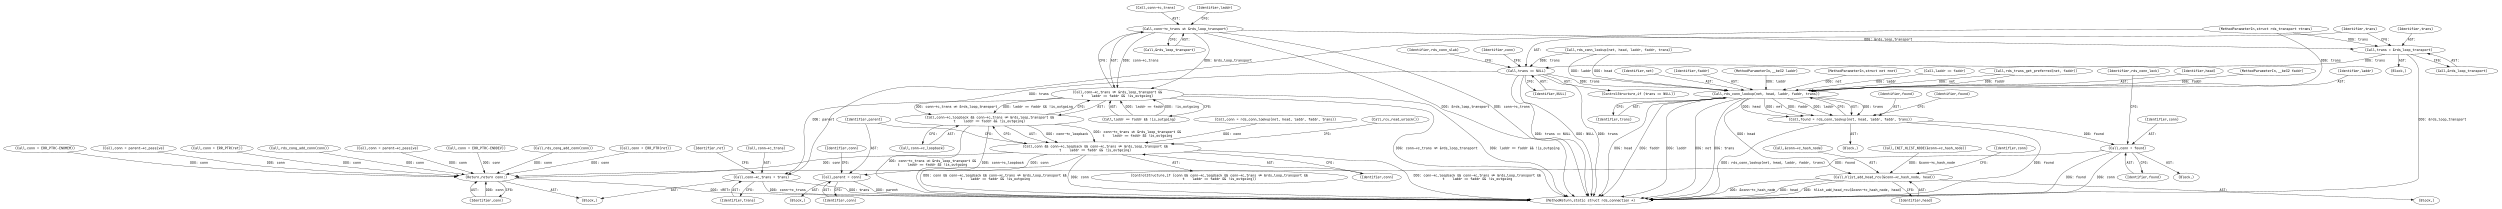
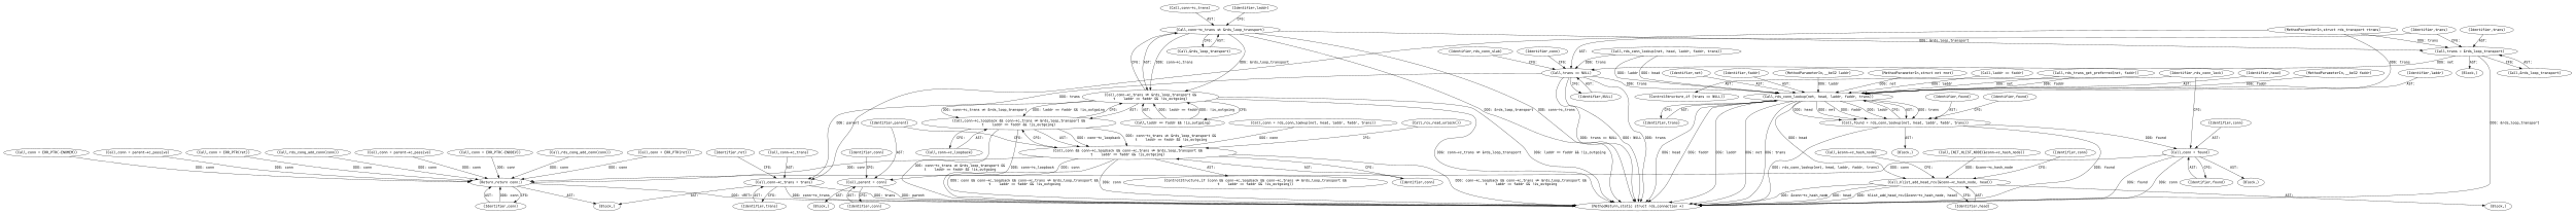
  digraph {
    fontname="JetBrains Mono"
    node [fontname="JetBrains Mono"]
    edge [fontname="JetBrains Mono"]
    n1 [label="(Call,conn->c_trans != &rds_loop_transport)"]
    n2 [label="(Call,conn->c_trans != &rds_loop_transport &&\n\t    laddr == faddr && !is_outgoing)"]
    n3 [label="(Call,trans = &rds_loop_transport)"]
    n4 [label="(Call,&rds_loop_transport)"]
    n5 [label="(MethodReturn,static struct rds_connection *)"]
    n6 [label="(Call,conn->c_loopback && conn->c_trans != &rds_loop_transport &&\n\t    laddr == faddr && !is_outgoing)"]
    n7 [label="(Call,laddr == faddr && !is_outgoing)"]
    n8 [label="(Call,trans == NULL)"]
    n9 [label="(Block,)"]
    n10 [label="(Call,&rds_loop_transport)"]
    n11 [label="(Call,conn && conn->c_loopback && conn->c_trans != &rds_loop_transport &&\n\t    laddr == faddr && !is_outgoing)"]
    n12 [label="(Call,conn->c_loopback)"]
    n13 [label="(Call,parent = conn)"]
    n14 [label="(Return,return conn;)"]
    n15 [label="(ControlStructure,if (conn && conn->c_loopback && conn->c_trans != &rds_loop_transport &&\n\t    laddr == faddr && !is_outgoing))"]
    n16 [label="(Identifier,conn)"]
    n17 [label="(Block,)"]
    n18 [label="(Identifier,conn)"]
    n19 [label="(Block,)"]
    n20 [label="(Identifier,conn)"]
    n21 [label="(Call,conn->c_trans = trans)"]
    n22 [label="(Call,rds_conn_lookup(net, head, laddr, faddr, trans))"]
    n23 [label="(ControlStructure,if (trans == NULL))"]
    n24 [label="(Identifier,NULL)"]
    n25 [label="(Identifier,trans)"]
    n26 [label="(Call,found = rds_conn_lookup(net, head, laddr, faddr, trans))"]
    n27 [label="(Call,hlist_add_head_rcu(&conn->c_hash_node, head))"]
    n28 [label="(Identifier,trans)"]
    n29 [label="(Call,conn = found)"]
    n30 [label="(Block,)"]
    n31 [label="(Block,)"]
    n32 [label="(Identifier,head)"]
    n33 [label="(Block,)"]
    n34 [label="(Identifier,found)"]
    n35 [label="(Call,INIT_HLIST_NODE(&conn->c_hash_node))"]
    n36 [label="(Identifier,laddr)"]
    n37 [label="(Call,rds_cong_add_conn(conn))"]
    n38 [label="(Call,conn = parent->c_passive)"]
    n39 [label="(Identifier,ret)"]
    n40 [label="(Call,conn = ERR_PTR(-ENODEV))"]
    n41 [label="(Identifier,net)"]
    n42 [label="(Identifier,faddr)"]
    n43 [label="(Call,conn->c_trans)"]
    n44 [label="(MethodParameterIn,__be32 laddr)"]
    n45 [label="(Identifier,conn)"]
    n46 [label="(Call,rds_cong_add_conn(conn))"]
    n47 [label="(Call,conn = ERR_PTR(ret))"]
    n48 [label="(Call,conn = ERR_PTR(-ENOMEM))"]
    n49 [label="(Identifier,conn)"]
    n50 [label="(Identifier,rds_conn_lock)"]
    n51 [label="(Identifier,conn)"]
    n52 [label="(Identifier,conn)"]
    n53 [label="(MethodParameterIn,struct rds_transport *trans)"]
    n54 [label="(Identifier,found)"]
    n55 [label="(Call,conn->c_trans)"]
    n56 [label="(MethodParameterIn,struct net *net)"]
    n57 [label="(Call,laddr == faddr)"]
    n58 [label="(Call,rds_trans_get_preferred(net, faddr))"]
    n59 [label="(Identifier,found)"]
    n60 [label="(Identifier,laddr)"]
    n61 [label="(Identifier,parent)"]
    n62 [label="(Call,&conn->c_hash_node)"]
    n63 [label="(Call,conn = parent->c_passive)"]
    n64 [label="(Call,conn = ERR_PTR(ret))"]
    n65 [label="(Call,rcu_read_unlock())"]
    n66 [label="(Call,conn = rds_conn_lookup(net, head, laddr, faddr, trans))"]
    n67 [label="(Identifier,head)"]
    n68 [label="(Identifier,rds_conn_slab)"]
    n69 [label="(MethodParameterIn,__be32 faddr)"]
    n70 [label="(Call,rds_conn_lookup(net, head, laddr, faddr, trans))"]
    n71 [label="(Identifier,trans)"]
    n72 [label="(Identifier,trans)"]
    n1 -> n2 [label="AST: "]
    n1 -> n2 [label="DDG: conn->c_trans"]
    n1 -> n2 [label="DDG: &rds_loop_transport"]
    n1 -> n3 [label="DDG: &rds_loop_transport"]
    n1 -> n4 [label="CFG: "]
    n1 -> n5 [label="DDG: &rds_loop_transport"]
    n1 -> n5 [label="DDG: conn->c_trans"]
    n2 -> n1 [label="CFG: "]
    n2 -> n5 [label="DDG: laddr == faddr && !is_outgoing"]
    n2 -> n5 [label="DDG: conn->c_trans != &rds_loop_transport"]
    n2 -> n6 [label="AST: "]
    n2 -> n6 [label="DDG: conn->c_trans != &rds_loop_transport"]
    n2 -> n6 [label="DDG: laddr == faddr && !is_outgoing"]
    n2 -> n7 [label="CFG: "]
    n3 -> n5 [label="DDG: &rds_loop_transport"]
-   n3 -> n8 [label="DDG: trans"]
+   n3 -> n8 [label="DDG: net"]
    n3 -> n9 [label="AST: "]
    n3 -> n10 [label="CFG: "]
    n4 -> n1 [label="AST: "]
    n6 -> n2 [label="CFG: "]
    n6 -> n5 [label="DDG: conn->c_loopback"]
    n6 -> n5 [label="DDG: conn->c_trans != &rds_loop_transport &&\n\t    laddr == faddr && !is_outgoing"]
    n6 -> n11 [label="AST: "]
    n6 -> n11 [label="DDG: conn->c_loopback"]
    n6 -> n11 [label="DDG: conn->c_trans != &rds_loop_transport &&\n\t    laddr == faddr && !is_outgoing"]
    n6 -> n12 [label="CFG: "]
    n7 -> n2 [label="AST: "]
    n7 -> n2 [label="DDG: laddr == faddr"]
    n7 -> n2 [label="DDG: !is_outgoing"]
    n8 -> n5 [label="DDG: trans == NULL"]
    n8 -> n5 [label="DDG: NULL"]
    n8 -> n5 [label="DDG: trans"]
    n8 -> n21 [label="DDG: parent"]
    n8 -> n22 [label="DDG: trans"]
-   n8 -> n23 [label="AST: "]
+   n50 -> n23 [label="AST: "]
    n8 -> n24 [label="CFG: "]
    n10 -> n3 [label="AST: "]
    n11 -> n5 [label="DDG: conn"]
    n11 -> n5 [label="DDG: conn->c_loopback && conn->c_trans != &rds_loop_transport &&\n\t    laddr == faddr && !is_outgoing"]
    n11 -> n5 [label="DDG: conn && conn->c_loopback && conn->c_trans != &rds_loop_transport &&\n\t    laddr == faddr && !is_outgoing"]
    n11 -> n6 [label="CFG: "]
    n11 -> n13 [label="DDG: conn"]
    n11 -> n14 [label="DDG: conn"]
    n11 -> n15 [label="AST: "]
    n11 -> n16 [label="CFG: "]
    n12 -> n6 [label="AST: "]
    n13 -> n5 [label="DDG: parent"]
    n13 -> n17 [label="AST: "]
    n13 -> n18 [label="CFG: "]
    n14 -> n5 [label="DDG: <RET>"]
    n14 -> n19 [label="AST: "]
    n14 -> n20 [label="CFG: "]
    n16 -> n11 [label="AST: "]
    n18 -> n13 [label="AST: "]
    n20 -> n14 [label="AST: "]
    n20 -> n14 [label="DDG: conn"]
    n21 -> n5 [label="DDG: conn->c_trans"]
    n21 -> n5 [label="DDG: trans"]
    n21 -> n19 [label="AST: "]
    n21 -> n25 [label="CFG: "]
    n22 -> n5 [label="DDG: trans"]
    n22 -> n5 [label="DDG: head"]
    n22 -> n5 [label="DDG: net"]
    n22 -> n5 [label="DDG: faddr"]
    n22 -> n5 [label="DDG: laddr"]
    n22 -> n26 [label="AST: "]
    n22 -> n26 [label="DDG: trans"]
    n22 -> n26 [label="DDG: head"]
    n22 -> n26 [label="DDG: net"]
    n22 -> n26 [label="DDG: faddr"]
    n22 -> n26 [label="DDG: laddr"]
    n22 -> n27 [label="DDG: head"]
    n22 -> n28 [label="CFG: "]
    n24 -> n8 [label="AST: "]
    n25 -> n21 [label="AST: "]
    n26 -> n5 [label="DDG: found"]
    n26 -> n5 [label="DDG: rds_conn_lookup(net, head, laddr, faddr, trans)"]
    n26 -> n22 [label="CFG: "]
    n26 -> n29 [label="DDG: found"]
    n26 -> n30 [label="AST: "]
    n27 -> n5 [label="DDG: hlist_add_head_rcu(&conn->c_hash_node, head)"]
    n27 -> n5 [label="DDG: &conn->c_hash_node"]
    n27 -> n5 [label="DDG: head"]
    n27 -> n31 [label="AST: "]
    n27 -> n32 [label="CFG: "]
    n28 -> n22 [label="AST: "]
    n29 -> n5 [label="DDG: conn"]
    n29 -> n5 [label="DDG: found"]
-   n29 -> n14 [label="DDG: found"]
+   n29 -> n14 [label="DDG: conn"]
    n29 -> n33 [label="AST: "]
    n29 -> n34 [label="CFG: "]
    n32 -> n27 [label="AST: "]
    n34 -> n29 [label="AST: "]
    n35 -> n27 [label="DDG: &conn->c_hash_node"]
    n36 -> n22 [label="AST: "]
    n37 -> n14 [label="DDG: conn"]
    n38 -> n14 [label="DDG: conn"]
    n39 -> n21 [label="CFG: "]
    n40 -> n14 [label="DDG: conn"]
    n41 -> n22 [label="AST: "]
    n42 -> n22 [label="AST: "]
    n43 -> n1 [label="AST: "]
    n44 -> n22 [label="DDG: laddr"]
    n45 -> n27 [label="CFG: "]
    n46 -> n14 [label="DDG: conn"]
    n47 -> n14 [label="DDG: conn"]
    n48 -> n14 [label="DDG: conn"]
    n49 -> n8 [label="CFG: "]
    n50 -> n29 [label="CFG: "]
    n51 -> n13 [label="CFG: "]
    n52 -> n29 [label="AST: "]
    n53 -> n3 [label="DDG: trans"]
    n53 -> n21 [label="DDG: trans"]
    n53 -> n22 [label="DDG: trans"]
    n54 -> n26 [label="CFG: "]
    n55 -> n21 [label="AST: "]
    n56 -> n22 [label="DDG: net"]
    n57 -> n22 [label="DDG: laddr"]
    n58 -> n22 [label="DDG: net"]
    n58 -> n22 [label="DDG: faddr"]
    n59 -> n26 [label="AST: "]
    n60 -> n1 [label="CFG: "]
    n61 -> n11 [label="CFG: "]
    n61 -> n13 [label="AST: "]
-   n62 -> n27 [label="AST: "]
+   n62 -> n27 [label="CFG: "]
    n63 -> n14 [label="DDG: conn"]
    n64 -> n14 [label="DDG: conn"]
    n65 -> n11 [label="CFG: "]
    n66 -> n11 [label="DDG: conn"]
    n67 -> n22 [label="AST: "]
    n68 -> n8 [label="CFG: "]
    n69 -> n22 [label="DDG: faddr"]
    n70 -> n8 [label="DDG: trans"]
    n70 -> n22 [label="DDG: head"]
    n70 -> n22 [label="DDG: laddr"]
    n71 -> n3 [label="CFG: "]
    n71 -> n8 [label="AST: "]
    n72 -> n3 [label="AST: "]
  }
